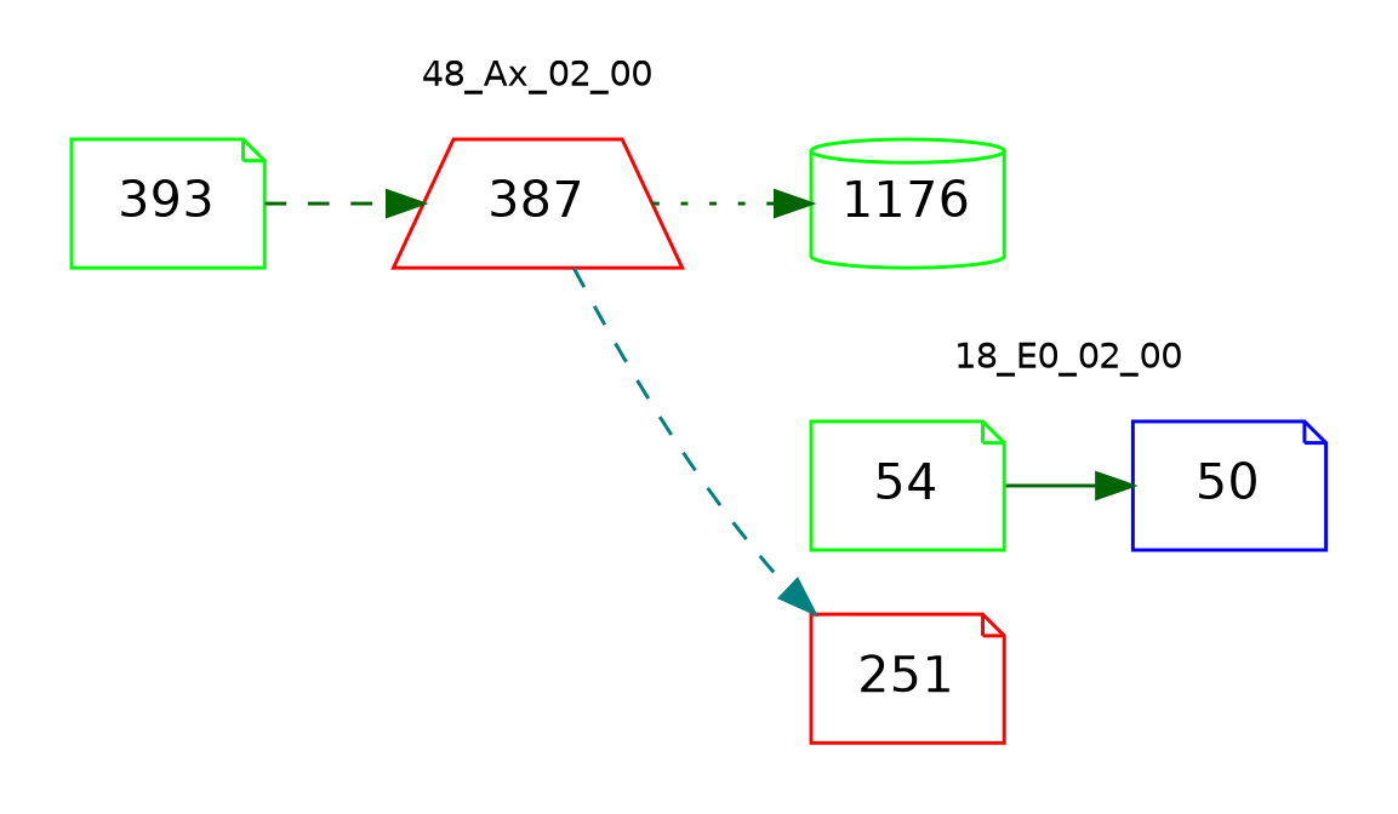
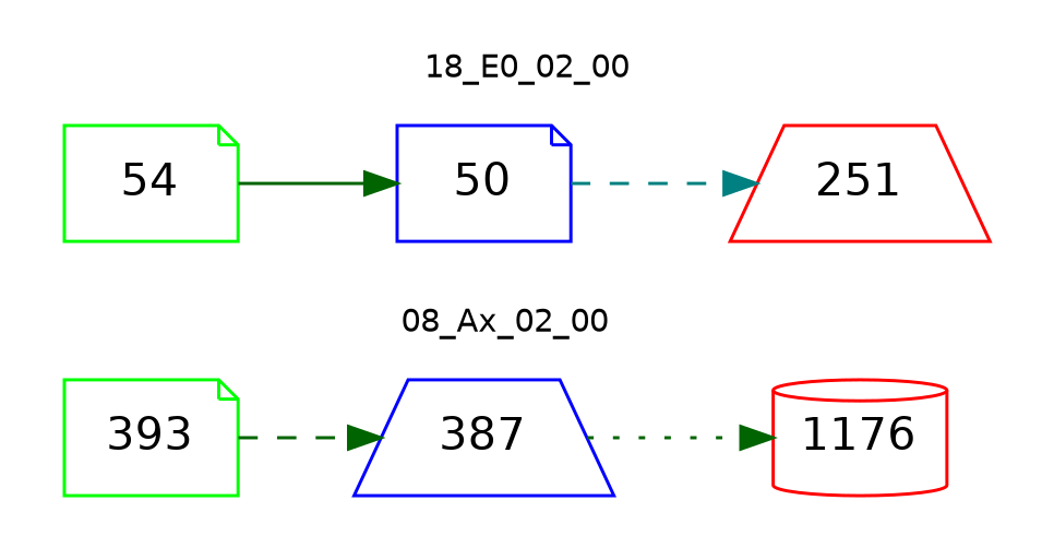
  digraph {
    fontname="DejaVu Sans"
    rankdir=LR
    node [color=green fontname="DejaVu Sans" shape=note]
    edge [color=darkgreen fontname="DejaVu Sans" style=dashed]
    n1 [label=393]
-   n2 [color=red label=387 shape=trapezium]
-   n3 [label=1176 shape=cylinder]
+   n2 [color=blue label=387 shape=trapezium]
+   n3 [color=red label=1176 shape=cylinder]
    n4 [label=54]
    n5 [color=blue label=50]
-   n6 [color=red label=251]
+   n6 [color=red label=251 shape=trapezium]
    subgraph cluster_1 {
      color=white
      fontsize=10
-     label="48_Ax_02_00"
+     label="08_Ax_02_00"
      n1
      n2
      n3
    }
    subgraph cluster_2 {
      color=white
      fontsize=10
      label="18_E0_02_00"
      n4
      n5
      n6
    }
    n1 -> n2
    n2 -> n3 [style=dotted]
    n4 -> n5 [style=solid]
-   n2 -> n6 [color=teal]
+   n5 -> n6 [color=teal]
  }
